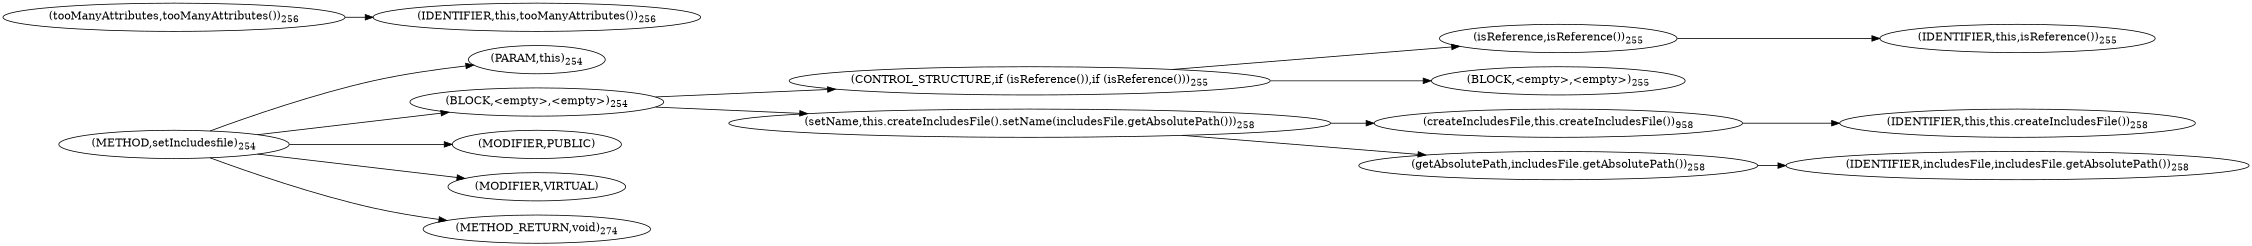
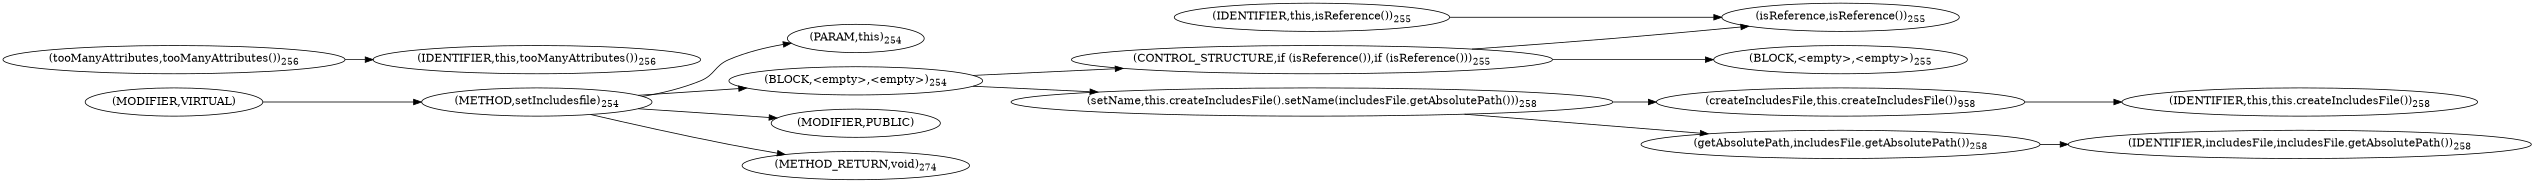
  digraph {
    rankdir=LR
    n1 [label=<(METHOD,setIncludesfile)<SUB>254</SUB>>]
    n2 [label=<(PARAM,this)<SUB>254</SUB>>]
    n3 [label=<(BLOCK,&lt;empty&gt;,&lt;empty&gt;)<SUB>254</SUB>>]
    n4 [label=<(MODIFIER,PUBLIC)>]
    n5 [label=<(MODIFIER,VIRTUAL)>]
    n6 [label=<(METHOD_RETURN,void)<SUB>274</SUB>>]
    n7 [label=<(CONTROL_STRUCTURE,if (isReference()),if (isReference()))<SUB>255</SUB>>]
    n8 [label=<(setName,this.createIncludesFile().setName(includesFile.getAbsolutePath()))<SUB>258</SUB>>]
    n9 [label=<(isReference,isReference())<SUB>255</SUB>>]
    n10 [label=<(BLOCK,&lt;empty&gt;,&lt;empty&gt;)<SUB>255</SUB>>]
    n11 [label=<(createIncludesFile,this.createIncludesFile())<SUB>958</SUB>>]
    n12 [label=<(getAbsolutePath,includesFile.getAbsolutePath())<SUB>258</SUB>>]
    n13 [label=<(IDENTIFIER,this,isReference())<SUB>255</SUB>>]
    n14 [label=<(tooManyAttributes,tooManyAttributes())<SUB>256</SUB>>]
    n15 [label=<(IDENTIFIER,this,tooManyAttributes())<SUB>256</SUB>>]
    n16 [label=<(IDENTIFIER,this,this.createIncludesFile())<SUB>258</SUB>>]
    n17 [label=<(IDENTIFIER,includesFile,includesFile.getAbsolutePath())<SUB>258</SUB>>]
    n1 -> n2
    n1 -> n3
    n1 -> n4
-   n1 -> n5
+   n5 -> n1
    n1 -> n6
    n3 -> n7
    n3 -> n8
    n7 -> n9
    n7 -> n10
    n8 -> n11
    n8 -> n12
-   n9 -> n13
+   n13 -> n9
    n11 -> n16
    n12 -> n17
    n14 -> n15
  }
